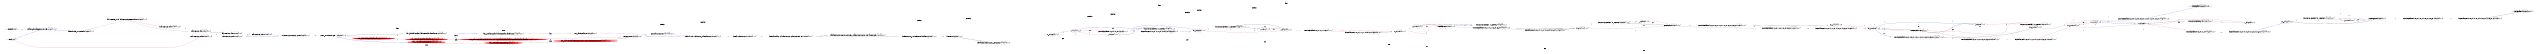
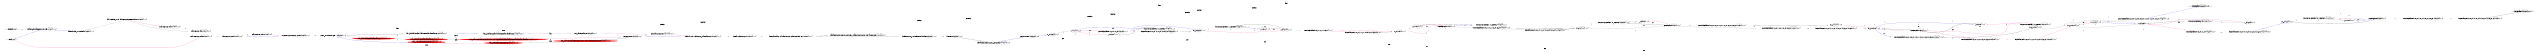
  digraph {
    rankdir=LR
    node [fillcolor=white shape=ellipse style=filled]
    edge [color=black style=bold]
    n1 [fillcolor=lightgray label="{Utils.delete(baseDir)}@@@60@@@['1', '1', '0']"]
    n2 [label="int i = 0@@@54@@@['1', '1', '1']"]
    n3 [label="i < expectedKeys.length@@@55@@@['1', '1', '1']" shape=diamond]
    n4 [label="i++@@@56@@@['1', '1', '1']"]
    n5 [label="processor.checkAndClearResult(\"0:XX0+Y0\",\"0:XX0+YY0\",\"1:XX1+Y1\",\"1:XX1+YY1\",\"2:XX2+YY2\",\"3:XX3+YY3\")@@@52@@@['1', '1', '0']"]
    n6 [label="driver.process(topic1,expectedKeys(i(,\"X\" + expectedKeys(i()@@@57@@@['0', '0', '1']"]
    n7 [label="processor.checkAndClearResult(\"0:X0+YY0\",\"1:X1+YY1\",\"2:X2+YY2\",\"3:X3+YY3\")@@@59@@@['0', '0', '1']"]
    n8 [label="int i = 0@@@53@@@['1', '1', '0']"]
    n9 [label="KStream<Integer,String> stream1@@@9@@@['1', '1', '0']"]
    n10 [label="KTable<Integer,String> table1@@@9@@@['0', '0', '1']"]
-   n11 [label="KTable<Integer,String> table2@@@10@@@['0', '0', '1']"]
    n12 [label="KStream<Integer,String> stream2@@@10@@@['1', '1', '0']"]
    n13 [label="KStream<Integer,String> joined@@@11@@@['1', '1', '0']"]
    n14 [label="processor.checkAndClearResult(\"0:X0+YY0\",\"0:X0+YY0\",\"1:X1+YY1\",\"1:X1+YY1\",\"2:X2+YY2\",\"3:X3+YY3\")@@@46@@@['1', '1', '0']"]
    n15 [label="processor.checkAndClearResult(\"0:X0+YY0\",\"1:X1+YY1\",\"2:X2+YY2\",\"3:X3+YY3\")@@@52@@@['0', '0', '1']"]
    n16 [label="int i = 0@@@47@@@['1', '1', '0']"]
    n17 [label="checkJoinedValues(getter,kv(0,\"X0+YY0\"),kv(1,\"X1+YY1\"),kv(2,\"X2+YY2\"),kv(3,\"X3+YY3\"))@@@53@@@['0', '0', '1']"]
    n18 [label="i++@@@42@@@['1', '1', '1']"]
    n19 [label="i < expectedKeys.length@@@41@@@['1', '1', '1']" shape=diamond]
    n20 [label="driver.process(topic1,expectedKeys(i(,\"X\" + expectedKeys(i()@@@43@@@['1', '1', '1']"]
    n21 [label="processor.checkAndClearResult(\"0:X0+Y0\",\"1:X1+Y1\",\"2:X2+null\",\"3:X3+null\")@@@45@@@['1', '1', '1']"]
    n22 [label="i < 2@@@27@@@['1', '1', '1']" shape=diamond]
    n23 [label="i++@@@28@@@['1', '1', '1']"]
    n24 [label="driver.process(topic1,expectedKeys(i(,\"X\" + expectedKeys(i()@@@29@@@['1', '1', '1']"]
    n25 [label="processor.checkAndClearResult(\"0:X0+null\",\"1:X1+null\")@@@31@@@['1', '1', '1']"]
    n26 [label="checkJoinedValues(getter,kv(0,\"X0+null\"),kv(1,\"X1+null\"),kv(2,null),kv(3,null))@@@32@@@['0', '0', '1']"]
    n27 [label="int i = 0@@@33@@@['1', '1', '1']"]
    n28 [label="processor.checkAndClearResult(\"0:X0+null\",\"1:X1+null\")@@@66@@@['0', '0', '1']"]
    n29 [label="checkJoinedValues(getter,kv(0,\"X0+null\"),kv(1,\"X1+null\"),kv(2,\"X2+YY2\"),kv(3,\"X3+YY3\"))@@@67@@@['0', '0', '1']"]
    n30 [label="int i = 0@@@68@@@['0', '0', '1']"]
    n31 [label="processor.checkAndClearResult(\"0:X0+YYY0\",\"0:X0+YYY0\",\"0:XX0+YYY0\",\"1:X1+YYY1\",\"1:X1+YYY1\",\"1:XX1+YYY1\")@@@58@@@['1', '1', '0']"]
    n32 [label="i < 2@@@62@@@['1', '1', '1']" shape=diamond]
    n33 [label="driver.process(topic2,expectedKeys(i(,null)@@@64@@@['0', '0', '1']"]
    n34 [label="int i = 0@@@61@@@['1', '1', '1']"]
    n35 [label="i++@@@63@@@['0', '0', '1']"]
    n36 [label="i < 2@@@54@@@['1', '1', '0']" shape=diamond]
    n37 [label="KTable<Integer,String> joined@@@11@@@['0', '0', '1']"]
    n38 [label="MockProcessorSupplier<Integer,String> processor@@@12@@@['1', '1', '1']"]
    n39 [label="processor = new MockProcessorSupplier<>()@@@13@@@['1', '1', '1']"]
    n40 [label="checkJoinedValues(getter,kv(0,\"X0+Y0\"),kv(1,\"X1+Y1\"),kv(2,null),kv(3,null))@@@39@@@['0', '0', '1']"]
    n41 [label="int i = 0@@@40@@@['1', '1', '1']"]
    n42 [label="joined.process(processor)@@@17@@@['1', '1', '0']"]
    n43 [label="joined.toStream().process(processor)@@@17@@@['0', '0', '1']"]
    n44 [label="Collection<Set<String>> copartitionGroups = builder.copartitionGroups()@@@18@@@['1', '1', '1']"]
    n45 [label="assertEquals(1,copartitionGroups.size())@@@19@@@['1', '1', '1']"]
    n46 [label="table2 = builder.table(keySerializer,valSerializer,keyDeserializer,valDeserializer,topic2)@@@15@@@['0', '0', '1']"]
    n47 [label="joined = table1.leftJoin(table2,joiner)@@@16@@@['0', '0', '1']"]
    n48 [label="assertEquals(new HashSet<>(Arrays.asList(topic1,topic2)),copartitionGroups.iterator().next())@@@20@@@['1', '1', '1']"]
    n49 [label="KStreamTestDriver driver = new KStreamTestDriver(builder,baseDir)@@@22@@@['1', '1', '1']"]
    n50 [label="KTableValueGetterSupplier<Integer,String> getterSupplier = ((KTableImpl<Integer,String,String>)joined).valueGetterSupplier()@@@21@@@['0', '0', '1']"]
    n51 [label="int i = 0@@@47@@@['1', '1', '1']"]
    n52 [label="checkJoinedValues(getter,kv(0,\"X0+Y0\"),kv(1,\"X1+Y1\"),kv(2,\"X2+null\"),kv(3,\"X3+null\"))@@@46@@@['0', '0', '1']"]
    n53 [label="driver.process(topic2,expectedKeys(i(,\"YY\" + expectedKeys(i()@@@50@@@['1', '1', '1']"]
    n54 [label="i++@@@49@@@['1', '1', '1']"]
    n55 [label="i < expectedKeys.length@@@48@@@['1', '1', '1']" shape=diamond]
    n56 [fillcolor=red label="stream1 = builder.stream(keyDeserializer,valDeserializer,topic1)@@@14@@@['1', '0', '0']"]
    n57 [fillcolor=red label="stream2 = builder.stream(keyDeserializer,valDeserializer,topic2)@@@15@@@['1', '0', '0']"]
    n58 [fillcolor=red label="stream1 = builder.stream(intSerde,stringSerde,topic1)@@@14@@@['0', '1', '0']"]
    n59 [label="table1 = builder.table(keySerializer,valSerializer,keyDeserializer,valDeserializer,topic1)@@@14@@@['0', '0', '1']"]
    n60 [fillcolor=red label="stream2 = builder.stream(intSerde,stringSerde,topic2)@@@15@@@['0', '1', '0']"]
    n61 [fillcolor=red label="joined = stream1.outerJoin(stream2,joiner,JoinWindows.of(\"test\").within(100),keySerializer,valSerializer,valSerializer,keyDeserializer,valDeserializer,valDeserializer)@@@16@@@['1', '0', '0']"]
    n62 [fillcolor=red label="joined = stream1.outerJoin(stream2,joiner,JoinWindows.of(\"test\").within(100),intSerde,stringSerde,stringSerde)@@@16@@@['0', '1', '0']"]
    n63 [label="driver.process(topic1,expectedKeys(i(,\"XX\" + expectedKeys(i()@@@71@@@['0', '0', '1']"]
    n64 [label="i++@@@70@@@['0', '0', '1']"]
    n65 [label="i < expectedKeys.length@@@69@@@['0', '0', '1']" shape=diamond]
    n66 [fillcolor=lightgray label="{Utils.delete(baseDir)}@@@76@@@['0', '0', '1']"]
    n67 [label="checkJoinedValues(getter,kv(0,\"X0+YY0\"),kv(1,\"X1+YY1\"),kv(2,\"X2+YY2\"),kv(3,\"X3+YY3\"))@@@60@@@['0', '0', '1']"]
    n68 [label="KTableValueGetter<Integer,String> getter = getterSupplier.get()@@@24@@@['0', '0', '1']"]
+   n69 [label="getter.init(driver.context())@@@25@@@['0', '0', '1']"]
    n70 [label="checkJoinedValues(getter,kv(0,\"XX0+null\"),kv(1,\"XX1+null\"),kv(2,\"XX2+YY2\"),kv(3,\"XX3+YY3\"))@@@74@@@['0', '0', '1']"]
    n71 [label="int i = 0@@@26@@@['1', '1', '1']"]
    n72 [label="driver.process(topic2,expectedKeys(i(,\"Y\" + expectedKeys(i()@@@36@@@['1', '1', '1']"]
    n73 [label="i++@@@35@@@['1', '1', '1']"]
    n74 [label="i < 2@@@34@@@['1', '1', '1']" shape=diamond]
    n75 [label="processor.checkAndClearResult(\"0:X0+Y0\",\"1:X1+Y1\")@@@38@@@['1', '1', '1']"]
    n76 [label="driver.setTime(0L)@@@23@@@['1', '1', '1']"]
    n77 [fillcolor=lightgray label="testJoin['0', '0', '1']" shape=diamond]
    n78 [label="File baseDir = Files.createTempDirectory(\"test\").toFile()@@@3@@@['1', '1', '1']"]
    n79 [label="KStreamBuilder builder = new KStreamBuilder()@@@5@@@['1', '1', '1']"]
    n80 [label="processor.checkAndClearResult(\"0:XX0+null\",\"1:XX1+null\",\"2:XX2+YY2\",\"3:XX3+YY3\")@@@73@@@['0', '0', '1']"]
    n81 [label="final int(( expectedKeys = new int((((edu.fdu.CPPDG.tinypdg.pe.ExpressionInfo@be2017@@@6@@@['1', '1', '1']"]
    n82 [fillcolor=lightgray label="testOuterJoin['1', '0', '0']" shape=diamond]
    n2 -> n3 [color=blue label=true style=dotted]
    n2 -> n3 [color=gray40 label=i style=solid]
    n2 -> n3 [color=deeppink]
    n2 -> n4 [color=blue]
    n2 -> n4 [color=gray40 label=i style=solid]
    n2 -> n4 [color=blue label=true style=dotted]
    n2 -> n5 [color=blue]
    n2 -> n6 [color=gray40 label=i style=solid]
    n3 -> n2
    n3 -> n2 [label=i style=solid]
    n3 -> n4 [label=true style=dotted]
    n3 -> n4 [label=i style=solid]
    n3 -> n6 [color=gray40 label=true style=dotted]
    n3 -> n6 [color=deeppink]
    n3 -> n7 [color=deeppink]
    n4 -> n3
    n4 -> n3 [label=i style=solid]
    n4 -> n6 [color=blue label=0 style=dashed]
    n4 -> n6 [color=blue label=i style=solid]
    n5 -> n7 [label=0 style=dashed]
    n5 -> n8
    n6 -> n4 [color=deeppink]
    n7 -> n67 [color=deeppink]
    n8 -> n32 [label=i style=solid]
    n8 -> n34 [color=gray40 label=i style=solid]
    n8 -> n36 [color=gray40]
    n8 -> n36 [color=deeppink label=i style=solid]
    n9 -> n10 [color=blue label=0 style=dashed]
-   n10 -> n11
-   n11 -> n37 [color=deeppink]
-   n12 -> n11 [color=gray40 label=0 style=dashed]
    n12 -> n13 [color=deeppink]
    n13 -> n37 [label=0 style=dashed]
    n13 -> n38 [color=blue]
    n14 -> n15 [color=blue label=0 style=dashed]
    n14 -> n16
    n15 -> n17
    n16 -> n2 [label=i style=solid]
    n16 -> n2 [color=deeppink]
    n16 -> n3 [color=gray40 label=i style=solid]
    n16 -> n4 [color=blue label=i style=solid]
    n17 -> n2
    n18 -> n19 [color=deeppink]
    n18 -> n19 [color=deeppink label=i style=solid]
    n18 -> n20 [color=gray40 label=i style=solid]
    n19 -> n18 [color=deeppink label=true style=dotted]
    n19 -> n20 [color=blue]
    n19 -> n20 [color=gray40 label=true style=dotted]
    n19 -> n21 [color=gray40]
    n20 -> n18
    n21 -> n51
    n21 -> n52 [color=gray40]
    n22 -> n23 [color=deeppink label=true style=dotted]
    n22 -> n24 [color=blue]
    n22 -> n24 [color=blue label=true style=dotted]
    n22 -> n25 [color=deeppink]
    n23 -> n22 [color=deeppink label=i style=solid]
    n23 -> n22 [color=deeppink]
    n23 -> n24 [color=gray40 label=i style=solid]
    n24 -> n23
    n25 -> n26 [color=deeppink]
    n25 -> n27 [color=blue]
    n26 -> n27
    n27 -> n72 [color=deeppink label=i style=solid]
    n27 -> n73 [color=blue label=i style=solid]
    n27 -> n74 [color=blue label=i style=solid]
    n27 -> n74 [color=deeppink]
    n28 -> n29
    n29 -> n30 [color=blue]
    n30 -> n63 [color=deeppink label=i style=solid]
    n30 -> n64 [color=gray40 label=i style=solid]
    n30 -> n65
    n30 -> n65 [color=blue label=i style=solid]
    n31 -> n1 [color=blue]
    n31 -> n28 [color=gray40 label=0 style=dashed]
    n32 -> n28 [color=deeppink]
    n32 -> n33 [color=gray40 label=0 style=dashed]
    n32 -> n33 [color=gray40 label=true style=dotted]
    n32 -> n33
    n32 -> n34 [color=gray40]
    n33 -> n35 [color=gray40]
    n34 -> n32 [color=gray40]
    n34 -> n32 [color=gray40 label=i style=solid]
    n34 -> n33 [color=blue label=i style=solid]
    n34 -> n35 [label=i style=solid]
    n34 -> n36 [color=deeppink]
    n34 -> n36 [color=gray40 label=i style=solid]
    n35 -> n32 [color=deeppink]
    n35 -> n32 [label=i style=solid]
    n35 -> n33 [color=blue label=i style=solid]
    n36 -> n31 [color=gray40]
    n36 -> n32 [label=true style=dotted]
    n36 -> n32 [color=blue]
    n36 -> n34 [color=blue label=true style=dotted]
    n37 -> n38 [color=deeppink]
    n38 -> n39
    n39 -> n42 [color=deeppink label=processor style=solid]
    n39 -> n43 [color=deeppink label=processor style=solid]
    n39 -> n56 [color=deeppink]
    n39 -> n58 [color=blue]
    n39 -> n59
    n40 -> n41
    n41 -> n18 [color=deeppink label=i style=solid]
    n41 -> n19 [color=deeppink]
    n41 -> n19 [color=blue label=i style=solid]
    n41 -> n20 [color=deeppink label=i style=solid]
    n42 -> n43 [label=0 style=dashed]
    n42 -> n44 [color=blue]
    n43 -> n44 [color=deeppink]
    n44 -> n45
    n45 -> n48
    n46 -> n47 [color=gray40]
    n46 -> n47 [label=table2 style=solid]
    n47 -> n43 [color=deeppink]
    n48 -> n49 [color=gray40]
    n48 -> n50
    n49 -> n76
    n50 -> n49 [color=gray40]
    n51 -> n53 [color=gray40 label=i style=solid]
    n51 -> n54 [label=i style=solid]
    n51 -> n55 [color=blue label=i style=solid]
    n51 -> n55 [color=gray40]
    n52 -> n51
    n53 -> n54 [color=gray40]
    n54 -> n53 [color=gray40 label=i style=solid]
    n54 -> n55 [color=gray40 label=i style=solid]
    n54 -> n55 [color=deeppink]
    n55 -> n14 [color=deeppink]
    n55 -> n15 [color=gray40]
    n55 -> n53 [label=true style=dotted]
    n55 -> n53
    n55 -> n54 [color=deeppink label=true style=dotted]
    n56 -> n57 [color=gray40]
    n56 -> n58 [color=blue label=0 style=dashed]
    n56 -> n59 [label=0 style=dashed]
    n57 -> n46 [label=0 style=dashed]
    n57 -> n60 [color=blue label=0 style=dashed]
    n57 -> n61
    n57 -> n61 [color=blue label=stream2 style=solid]
    n58 -> n60 [color=deeppink]
    n59 -> n46 [color=blue]
    n60 -> n62 [color=gray40]
    n60 -> n62 [color=blue label=stream2 style=solid]
    n61 -> n42 [color=deeppink]
    n61 -> n62 [color=deeppink label=0 style=dashed]
    n62 -> n42
    n63 -> n64 [color=gray40]
    n64 -> n63 [color=blue label=i style=solid]
    n64 -> n65 [label=i style=solid]
    n64 -> n65 [color=gray40]
    n65 -> n63 [label=true style=dotted]
    n65 -> n63 [color=deeppink]
    n65 -> n64 [color=blue label=true]
    n65 -> n80 [color=blue]
    n67 -> n34 [color=deeppink]
    n68 -> n17 [color=deeppink label=getter style=solid]
    n68 -> n26 [color=gray40 label=getter style=solid]
    n68 -> n29 [color=gray40 label=getter style=solid]
    n68 -> n40 [color=gray40 label=getter style=solid]
    n68 -> n52 [color=blue label=getter style=solid]
    n68 -> n67 [color=blue label=getter style=solid]
+   n68 -> n69 [color=blue]
    n68 -> n70 [color=gray40 label=getter style=solid]
+   n69 -> n71 [color=blue]
    n70 -> n66
    n71 -> n22 [color=gray40 label=i style=solid]
    n71 -> n22 [color=gray40]
    n71 -> n23 [color=gray40 label=i style=solid]
    n71 -> n24 [color=blue label=i style=solid]
    n72 -> n73 [color=blue]
    n73 -> n72 [color=gray40 label=i style=solid]
    n73 -> n74
    n73 -> n74 [color=deeppink label=i style=solid]
    n74 -> n72
    n74 -> n72 [label=true style=dotted]
    n74 -> n73 [color=gray40 label=true style=dotted]
    n74 -> n75 [color=gray40]
    n75 -> n40 [color=deeppink]
    n75 -> n41 [color=deeppink]
    n76 -> n68
    n76 -> n71 [color=deeppink style=dashed]
    n77 -> n12 [color=deeppink]
    n77 -> n78 [color=blue]
    n78 -> n1 [label=baseDir style=solid]
    n78 -> n49 [color=deeppink label=baseDir style=solid]
    n78 -> n66 [color=deeppink label=baseDir style=solid]
    n78 -> n79 [color=blue]
    n79 -> n49 [color=deeppink label=builder style=solid]
    n79 -> n81 [color=gray40]
    n80 -> n70
    n81 -> n4 [color=blue label=expectedKeys style=solid]
    n81 -> n6 [color=deeppink label=expectedKeys style=solid]
    n81 -> n9 [color=deeppink]
    n81 -> n10 [color=gray40]
    n81 -> n20 [color=blue label=expectedKeys style=solid]
    n81 -> n24 [label=expectedKeys style=solid]
    n81 -> n32 [color=blue label=expectedKeys style=solid]
    n81 -> n33 [color=blue label=expectedKeys style=solid]
    n81 -> n53 [color=deeppink label=expectedKeys style=solid]
    n81 -> n63 [label=expectedKeys style=solid]
    n81 -> n72 [color=blue label=expectedKeys style=solid]
    n82 -> n78
  }
